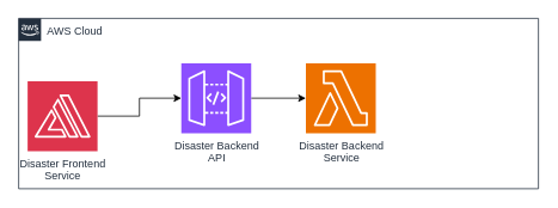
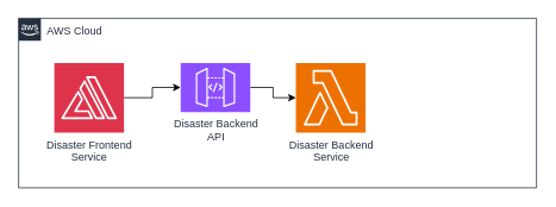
  <mxCell id="0" />
  <mxCell id="1" parent="0" />
  <mxCell id="2" value="AWS Cloud" style="points=[[0,0],[0.25,0],[0.5,0],[0.75,0],[1,0],[1,0.25],[1,0.5],[1,0.75],[1,1],[0.75,1],[0.5,1],[0.25,1],[0,1],[0,0.75],[0,0.5],[0,0.25]];outlineConnect=0;gradientColor=none;html=1;whiteSpace=wrap;fontSize=12;fontStyle=0;container=1;pointerEvents=0;collapsible=0;recursiveResize=0;shape=mxgraph.aws4.group;grIcon=mxgraph.aws4.group_aws_cloud_alt;strokeColor=#232F3E;fillColor=none;verticalAlign=top;align=left;spacingLeft=30;fontColor=#232F3E;dashed=0;" parent="1" vertex="1"><mxGeometry x="20" y="20" width="580" height="190" as="geometry" /></mxCell>
- <mxCell id="3" value="Disaster Backend&lt;div&gt;Service&lt;/div&gt;" style="sketch=0;points=[[0,0,0],[0.25,0,0],[0.5,0,0],[0.75,0,0],[1,0,0],[0,1,0],[0.25,1,0],[0.5,1,0],[0.75,1,0],[1,1,0],[0,0.25,0],[0,0.5,0],[0,0.75,0],[1,0.25,0],[1,0.5,0],[1,0.75,0]];outlineConnect=0;fontColor=#232F3E;fillColor=#ED7100;strokeColor=#ffffff;dashed=0;verticalLabelPosition=bottom;verticalAlign=top;align=center;html=1;fontSize=12;fontStyle=0;aspect=fixed;shape=mxgraph.aws4.resourceIcon;resIcon=mxgraph.aws4.lambda;" parent="2" vertex="1"><mxGeometry x="320.5" y="50" width="78" height="78" as="geometry" /></mxCell>
+ <mxCell id="3" value="Disaster Backend&lt;div&gt;Service&lt;/div&gt;" style="sketch=0;points=[[0,0,0],[0.25,0,0],[0.5,0,0],[0.75,0,0],[1,0,0],[0,1,0],[0.25,1,0],[0.5,1,0],[0.75,1,0],[1,1,0],[0,0.25,0],[0,0.5,0],[0,0.75,0],[1,0.25,0],[1,0.5,0],[1,0.75,0]];outlineConnect=0;fontColor=#232F3E;fillColor=#ED7100;strokeColor=#ffffff;dashed=0;verticalLabelPosition=bottom;verticalAlign=top;align=center;html=1;fontSize=12;fontStyle=0;aspect=fixed;shape=mxgraph.aws4.resourceIcon;resIcon=mxgraph.aws4.lambda;" parent="2" vertex="1"><mxGeometry x="310.5" y="50" width="78" height="78" as="geometry" /></mxCell>
  <mxCell id="4" style="edgeStyle=orthogonalEdgeStyle;rounded=0;orthogonalLoop=1;jettySize=auto;html=1;" parent="2" source="5" target="3" edge="1"><mxGeometry relative="1" as="geometry" /></mxCell>
- <mxCell id="5" value="Disaster Backend&lt;br&gt;API" style="sketch=0;points=[[0,0,0],[0.25,0,0],[0.5,0,0],[0.75,0,0],[1,0,0],[0,1,0],[0.25,1,0],[0.5,1,0],[0.75,1,0],[1,1,0],[0,0.25,0],[0,0.5,0],[0,0.75,0],[1,0.25,0],[1,0.5,0],[1,0.75,0]];outlineConnect=0;fontColor=#232F3E;fillColor=#8C4FFF;strokeColor=#ffffff;dashed=0;verticalLabelPosition=bottom;verticalAlign=top;align=center;html=1;fontSize=12;fontStyle=0;aspect=fixed;shape=mxgraph.aws4.resourceIcon;resIcon=mxgraph.aws4.api_gateway;" parent="2" vertex="1"><mxGeometry x="181.5" y="50" width="78" height="78" as="geometry" /></mxCell>
+ <mxCell id="5" value="Disaster Backend&lt;br&gt;API" style="sketch=0;points=[[0,0,0],[0.25,0,0],[0.5,0,0],[0.75,0,0],[1,0,0],[0,1,0],[0.25,1,0],[0.5,1,0],[0.75,1,0],[1,1,0],[0,0.25,0],[0,0.5,0],[0,0.75,0],[1,0.25,0],[1,0.5,0],[1,0.75,0]];outlineConnect=0;fontColor=#232F3E;fillColor=#8C4FFF;strokeColor=#ffffff;dashed=0;verticalLabelPosition=bottom;verticalAlign=top;align=center;html=1;fontSize=12;fontStyle=0;aspect=fixed;shape=mxgraph.aws4.resourceIcon;resIcon=mxgraph.aws4.api_gateway;" parent="2" vertex="1"><mxGeometry x="181.5" y="50" width="78" height="55" as="geometry" /></mxCell>
  <mxCell id="6" style="edgeStyle=orthogonalEdgeStyle;rounded=0;orthogonalLoop=1;jettySize=auto;html=1;" parent="2" source="7" target="5" edge="1"><mxGeometry relative="1" as="geometry" /></mxCell>
- <mxCell id="7" value="Disaster Frontend&lt;div&gt;Service&lt;/div&gt;" style="sketch=0;points=[[0,0,0],[0.25,0,0],[0.5,0,0],[0.75,0,0],[1,0,0],[0,1,0],[0.25,1,0],[0.5,1,0],[0.75,1,0],[1,1,0],[0,0.25,0],[0,0.5,0],[0,0.75,0],[1,0.25,0],[1,0.5,0],[1,0.75,0]];outlineConnect=0;fontColor=#232F3E;fillColor=#DD344C;strokeColor=#ffffff;dashed=0;verticalLabelPosition=bottom;verticalAlign=top;align=center;html=1;fontSize=12;fontStyle=0;aspect=fixed;shape=mxgraph.aws4.resourceIcon;resIcon=mxgraph.aws4.amplify;" parent="2" vertex="1"><mxGeometry x="10" y="70" width="78" height="78" as="geometry" /></mxCell>
+ <mxCell id="7" value="Disaster Frontend&lt;div&gt;Service&lt;/div&gt;" style="sketch=0;points=[[0,0,0],[0.25,0,0],[0.5,0,0],[0.75,0,0],[1,0,0],[0,1,0],[0.25,1,0],[0.5,1,0],[0.75,1,0],[1,1,0],[0,0.25,0],[0,0.5,0],[0,0.75,0],[1,0.25,0],[1,0.5,0],[1,0.75,0]];outlineConnect=0;fontColor=#232F3E;fillColor=#DD344C;strokeColor=#ffffff;dashed=0;verticalLabelPosition=bottom;verticalAlign=top;align=center;html=1;fontSize=12;fontStyle=0;aspect=fixed;shape=mxgraph.aws4.resourceIcon;resIcon=mxgraph.aws4.amplify;" parent="2" vertex="1"><mxGeometry x="40" y="50" width="78" height="78" as="geometry" /></mxCell>
